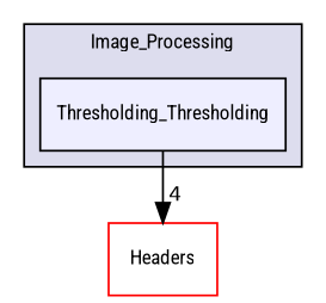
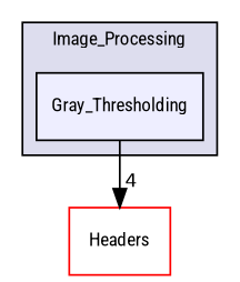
  digraph {
    compound=true
    fontname="Roboto Condensed"
    node [fontname="Roboto Condensed" fontsize=10 shape=box style=filled]
-   n1 [fillcolor="#eeeeff" label=Thresholding_Thresholding pencolor=black]
+   n1 [fillcolor="#eeeeff" label=Gray_Thresholding pencolor=black]
    n2 [color=red fillcolor=white label=Headers]
    subgraph cluster_1 {
      bgcolor="#ddddee"
      fontsize=10
      label=Image_Processing
      pencolor=black
      n1
    }
    n1 -> n2 [headlabel=4 labeldistance=1.5 labelfontname=Helvetica labelfontsize=10 fontname="Roboto Condensed"]
  }
